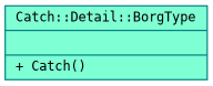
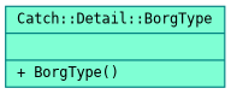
  digraph {
    fontname="DejaVu Sans Mono"
-   n1 [color=teal fillcolor=aquamarine fontcolor=black fontname="DejaVu Sans Mono" fontsize=10 height=0.2 label="{Catch::Detail::BorgType\n||+ Catch()\l}" shape=record style=filled width=0.4]
+   n1 [color=teal fillcolor=aquamarine fontcolor=black fontname="DejaVu Sans Mono" fontsize=10 height=0.2 label="{Catch::Detail::BorgType\n||+ BorgType()\l}" shape=record style=filled width=0.4]
  }
